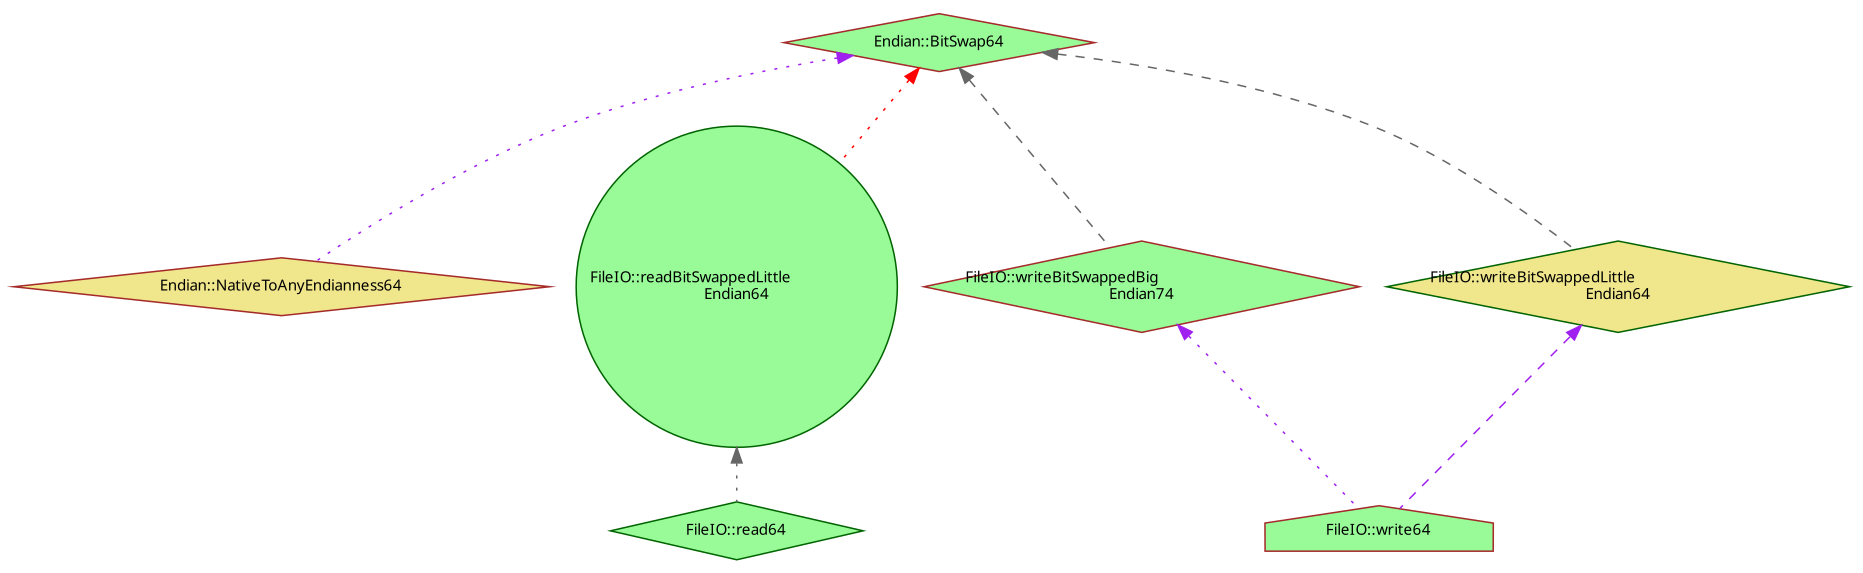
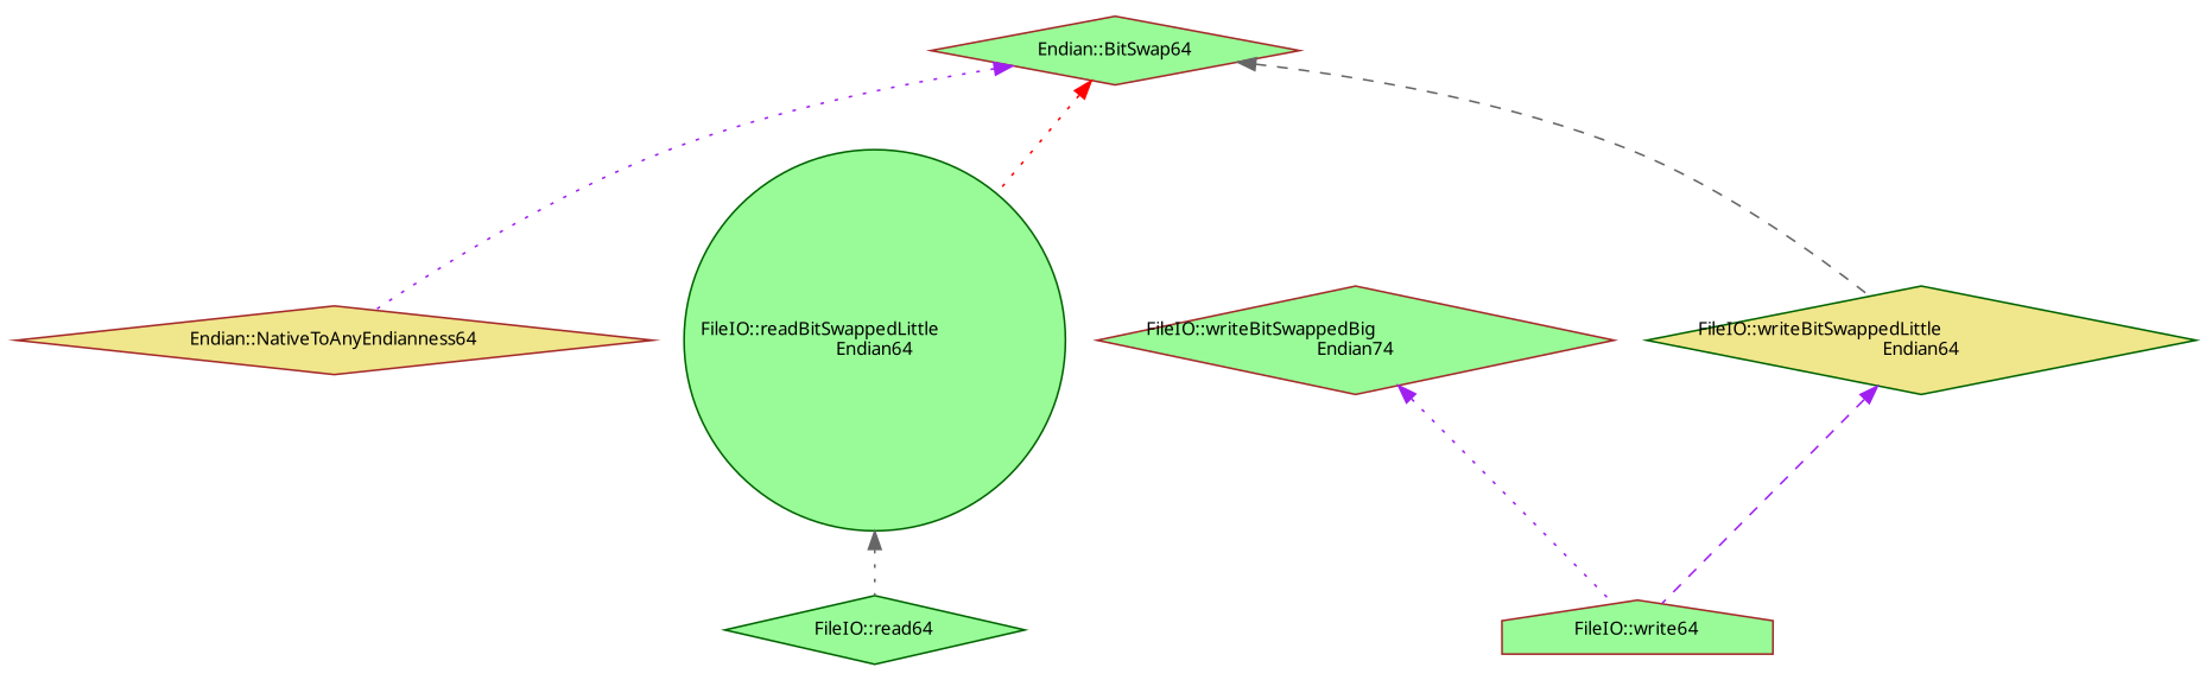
  digraph {
    fontname="Noto Sans"
    rankdir=TB
    node [color=brown fillcolor=palegreen fontname="Noto Sans" fontsize=10 shape=diamond style=filled]
    edge [color=purple dir=back fontname="Noto Sans" fontsize=10 labelfontname=Helvetica labelfontsize=10 style=dotted]
    n1 [fontcolor=black height=0.2 label="Endian::BitSwap64" width=0.4]
    n2 [fillcolor=khaki height=0.2 label="Endian::NativeToAnyEndianness64" width=0.4]
    n3 [color=darkgreen height=0.2 label="FileIO::readBitSwappedLittle\lEndian64" shape=circle width=0.4]
    n4 [height=0.2 label="FileIO::writeBitSwappedBig\lEndian74" width=0.4]
    n5 [color=darkgreen fillcolor=khaki height=0.2 label="FileIO::writeBitSwappedLittle\lEndian64" width=0.4]
    n6 [color=darkgreen height=0.2 label="FileIO::read64" width=0.4]
    n7 [height=0.2 label="FileIO::write64" shape=house width=0.4]
    n1 -> n2
    n1 -> n3 [color=red]
-   n1 -> n4 [color=gray40 style=dashed]
    n1 -> n5 [color=gray40 style=dashed]
    n3 -> n6 [color=gray40]
    n4 -> n7
    n5 -> n7 [style=dashed]
  }
